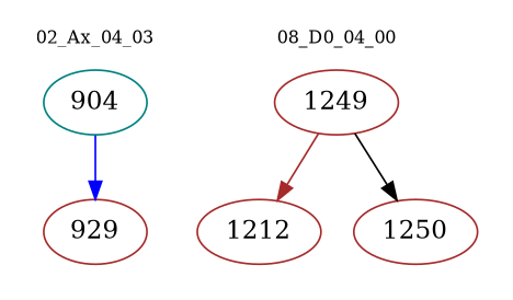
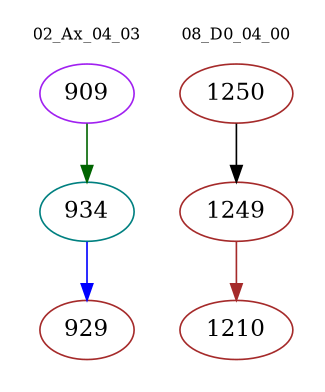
  digraph {
    node [color=brown]
-   n2 [color=teal label=904]
+   n1 [color=purple label=909]
+   n2 [color=teal label=934]
    n3 [label=929]
    n4 [label=1249]
-   n5 [label=1212]
+   n5 [label=1210]
    n6 [label=1250]
    subgraph cluster_1 {
      color=white
      fontsize=10
      label="02_Ax_04_03"
+     n1
      n2
      n3
    }
    subgraph cluster_2 {
      color=white
      fontsize=10
      label="08_D0_04_00"
      n4
      n5
      n6
    }
+   n1 -> n2 [color=darkgreen]
    n2 -> n3 [color=blue]
    n4 -> n5 [color=brown]
-   n4 -> n6 [color=black]
+   n6 -> n4 [color=black]
  }
